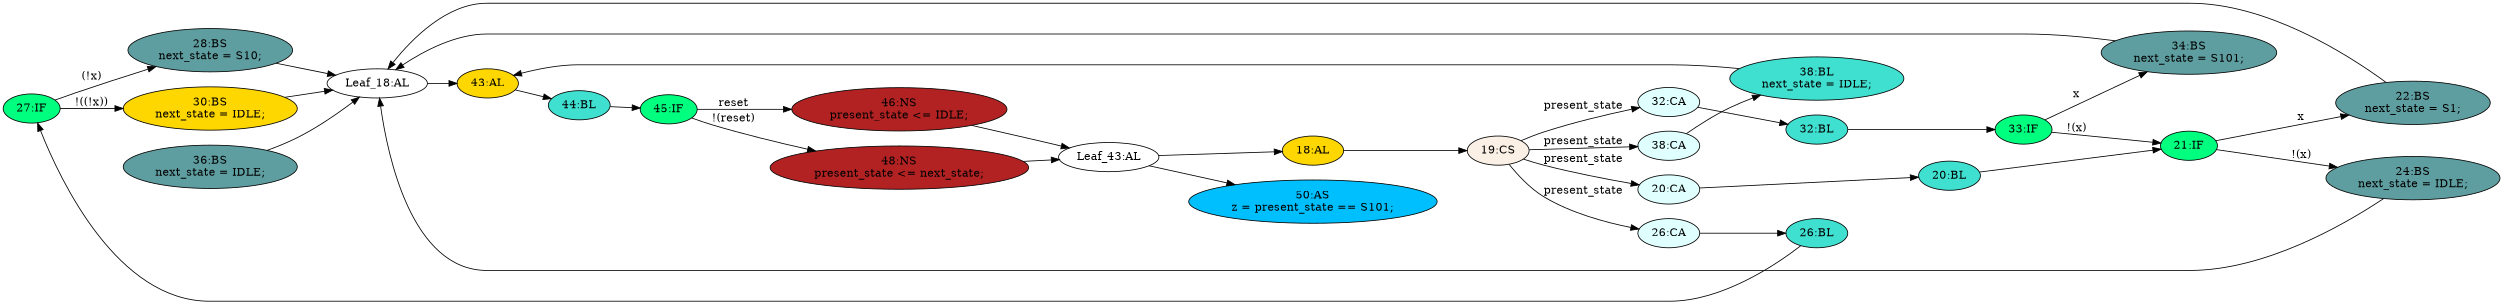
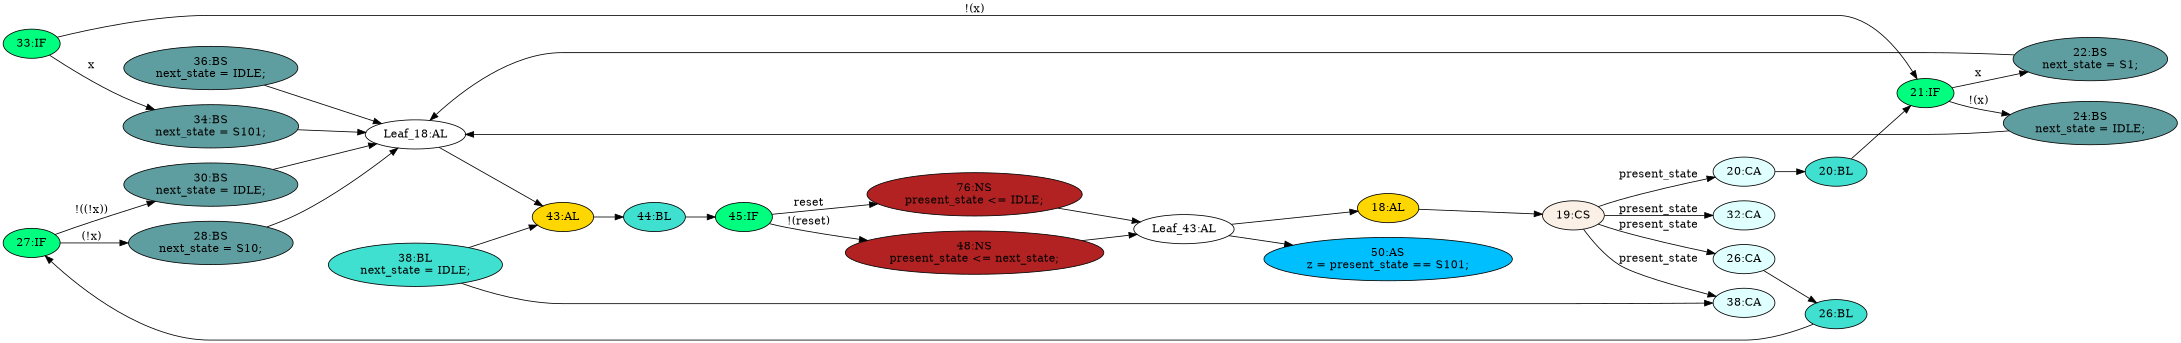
  strict digraph {
    rankdir=LR
    node [fillcolor=cadetblue statements="[]" style=filled typ=BlockingSubstitution]
    edge [cond="[]" lineno=None]
    n1 [ast="<pyverilog.vparser.ast.IfStatement object at 0x7f9428d26350>" fillcolor=springgreen label="27:IF" typ=IfStatement]
    n2 [ast="<pyverilog.vparser.ast.BlockingSubstitution object at 0x7f9428d26090>" label="28:BS\nnext_state = S10;" statements="[<pyverilog.vparser.ast.BlockingSubstitution object at 0x7f9428d26090>]"]
-   n3 [ast="<pyverilog.vparser.ast.BlockingSubstitution object at 0x7f9429dd5450>" fillcolor=gold label="30:BS\nnext_state = IDLE;" statements="[<pyverilog.vparser.ast.BlockingSubstitution object at 0x7f9429dd5450>]"]
+   n3 [ast="<pyverilog.vparser.ast.BlockingSubstitution object at 0x7f9429dd5450>" label="30:BS\nnext_state = IDLE;" statements="[<pyverilog.vparser.ast.BlockingSubstitution object at 0x7f9429dd5450>]"]
    n4 [def_var="['next_state']" label="Leaf_18:AL" fillcolor="" statements="" style="" typ=""]
    n5 [ast="<pyverilog.vparser.ast.Always object at 0x7f9428998bd0>" clk_sens=True fillcolor=gold label="43:AL" sens="['clk']" typ=Always use_var="['reset', 'next_state']"]
    n6 [ast="<pyverilog.vparser.ast.Block object at 0x7f9428998a50>" fillcolor=turquoise label="44:BL" typ=Block]
    n7 [ast="<pyverilog.vparser.ast.IfStatement object at 0x7f9428998f10>" fillcolor=springgreen label="45:IF" typ=IfStatement]
    n8 [ast="<pyverilog.vparser.ast.BlockingSubstitution object at 0x7f9428da0a50>" label="34:BS\nnext_state = S101;" statements="[<pyverilog.vparser.ast.BlockingSubstitution object at 0x7f9428da0a50>]"]
-   n9 [ast="<pyverilog.vparser.ast.Block object at 0x7f942ce85d10>" fillcolor=turquoise label="32:BL" typ=Block]
    n10 [ast="<pyverilog.vparser.ast.IfStatement object at 0x7f9428da0650>" fillcolor=springgreen label="33:IF" typ=IfStatement]
    n11 [ast="<pyverilog.vparser.ast.IfStatement object at 0x7f9428d31250>" fillcolor=springgreen label="21:IF" typ=IfStatement]
    n12 [ast="<pyverilog.vparser.ast.BlockingSubstitution object at 0x7f942a5a8ad0>" label="36:BS\nnext_state = IDLE;" statements="[<pyverilog.vparser.ast.BlockingSubstitution object at 0x7f942a5a8ad0>]"]
    n13 [ast="<pyverilog.vparser.ast.Block object at 0x7f9428998d10>" fillcolor=turquoise label="38:BL\nnext_state = IDLE;" statements="[<pyverilog.vparser.ast.BlockingSubstitution object at 0x7f9428998350>]" typ=Block]
    n14 [ast="<pyverilog.vparser.ast.BlockingSubstitution object at 0x7f9428d31050>" label="22:BS\nnext_state = S1;" statements="[<pyverilog.vparser.ast.BlockingSubstitution object at 0x7f9428d31050>]"]
    n15 [ast="<pyverilog.vparser.ast.Block object at 0x7f9428ccebd0>" fillcolor=turquoise label="20:BL" typ=Block]
    n16 [ast="<pyverilog.vparser.ast.BlockingSubstitution object at 0x7f9428d26650>" label="24:BS\nnext_state = IDLE;" statements="[<pyverilog.vparser.ast.BlockingSubstitution object at 0x7f9428d26650>]"]
    n17 [ast="<pyverilog.vparser.ast.Block object at 0x7f9428d3dd10>" fillcolor=turquoise label="26:BL" typ=Block]
    n18 [ast="<pyverilog.vparser.ast.NonblockingSubstitution object at 0x7f9428998a90>" fillcolor=firebrick label="48:NS\npresent_state <= next_state;" statements="[<pyverilog.vparser.ast.NonblockingSubstitution object at 0x7f9428998a90>]" typ=NonblockingSubstitution]
    n19 [def_var="['present_state']" label="Leaf_43:AL" fillcolor="" statements="" style="" typ=""]
    n20 [ast="<pyverilog.vparser.ast.Assign object at 0x7f9428998f50>" def_var="['z']" fillcolor=deepskyblue label="50:AS\nz = present_state == S101;" typ=Assign use_var="['present_state']"]
    n21 [ast="<pyverilog.vparser.ast.Always object at 0x7f9428d23ed0>" clk_sens=False fillcolor=gold label="18:AL" sens="['present_state', 'x']" typ=Always use_var="['x', 'present_state']"]
    n22 [ast="<pyverilog.vparser.ast.CaseStatement object at 0x7f9428da0950>" fillcolor=linen label="19:CS" typ=CaseStatement]
    n23 [ast="<pyverilog.vparser.ast.Case object at 0x7f9428d26290>" fillcolor=lightcyan label="32:CA" typ=Case]
    n24 [ast="<pyverilog.vparser.ast.Case object at 0x7f9428ccee90>" fillcolor=lightcyan label="20:CA" typ=Case]
    n25 [ast="<pyverilog.vparser.ast.Case object at 0x7f9428998a10>" fillcolor=lightcyan label="38:CA" typ=Case]
    n26 [ast="<pyverilog.vparser.ast.Case object at 0x7f9428d3d610>" fillcolor=lightcyan label="26:CA" typ=Case]
-   n27 [ast="<pyverilog.vparser.ast.NonblockingSubstitution object at 0x7f9428998290>" fillcolor=firebrick label="46:NS\npresent_state <= IDLE;" statements="[<pyverilog.vparser.ast.NonblockingSubstitution object at 0x7f9428998290>]" typ=NonblockingSubstitution]
+   n27 [ast="<pyverilog.vparser.ast.NonblockingSubstitution object at 0x7f9428998290>" fillcolor=firebrick label="76:NS\npresent_state <= IDLE;" statements="[<pyverilog.vparser.ast.NonblockingSubstitution object at 0x7f9428998290>]" typ=NonblockingSubstitution]
    n1 -> n2 [cond="['x']" label="(!x)" lineno=27]
    n1 -> n3 [cond="['x']" label="!((!x))" lineno=27]
    n2 -> n4
    n3 -> n4
    n4 -> n5 [cond="" lineno=""]
    n5 -> n6
    n6 -> n7
    n7 -> n18 [cond="['reset']" label="!(reset)" lineno=45]
    n7 -> n27 [cond="['reset']" label=reset lineno=45]
    n8 -> n4
-   n9 -> n10
    n10 -> n8 [cond="['x']" label=x lineno=33]
    n10 -> n11 [cond="['x']" label="!(x)" lineno=33]
    n11 -> n14 [cond="['x']" label=x lineno=21]
    n11 -> n16 [cond="['x']" label="!(x)" lineno=21]
    n12 -> n4
    n13 -> n5
    n14 -> n4
    n15 -> n11
    n16 -> n4
    n17 -> n1
    n18 -> n19
    n19 -> n20 [cond="" lineno=""]
    n19 -> n21 [cond="" lineno=""]
    n21 -> n22
    n22 -> n23 [cond="['present_state']" label=present_state lineno=19]
    n22 -> n24 [cond="['present_state']" label=present_state lineno=19]
    n22 -> n25 [cond="['present_state']" label=present_state lineno=19]
    n22 -> n26 [cond="['present_state']" label=present_state lineno=19]
-   n23 -> n9
    n24 -> n15
-   n25 -> n13
+   n13 -> n25
    n26 -> n17
    n27 -> n19
  }
